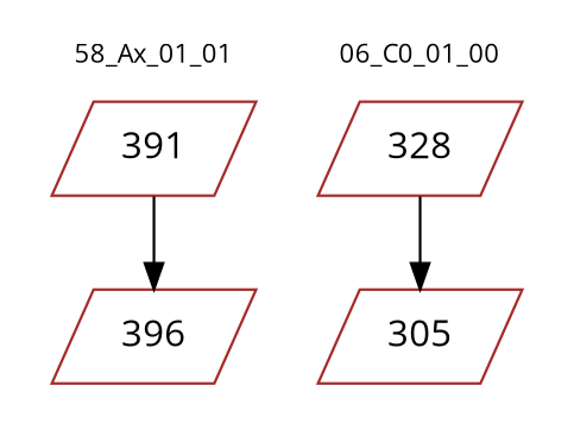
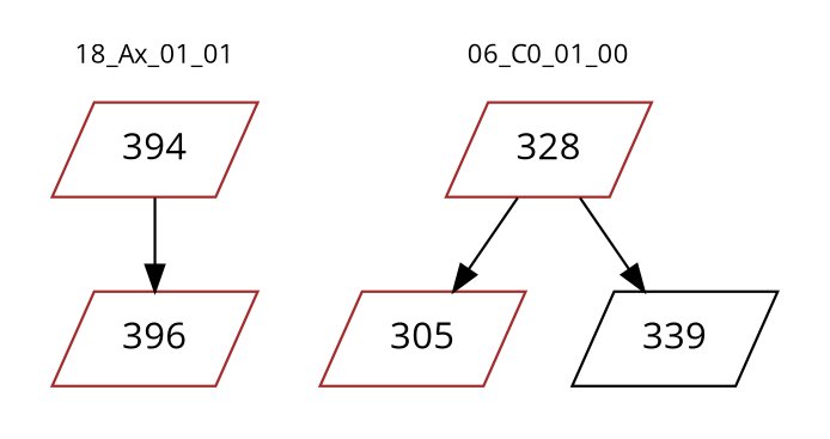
  digraph {
    fontname="Open Sans"
    node [color=brown fontname="Open Sans" shape=parallelogram]
    edge [color=black fontname="Open Sans"]
-   n1 [label=391]
+   n1 [label=394]
    n2 [label=396]
    n3 [label=328]
    n4 [label=305]
+   n5 [color=black label=339]
    subgraph cluster_1 {
      color=white
      fontsize=10
-     label="58_Ax_01_01"
+     label="18_Ax_01_01"
      n1
      n2
    }
    subgraph cluster_2 {
      color=white
      fontsize=10
      label="06_C0_01_00"
      n3
      n4
+     n5
    }
    n1 -> n2
    n3 -> n4
+   n3 -> n5
  }
